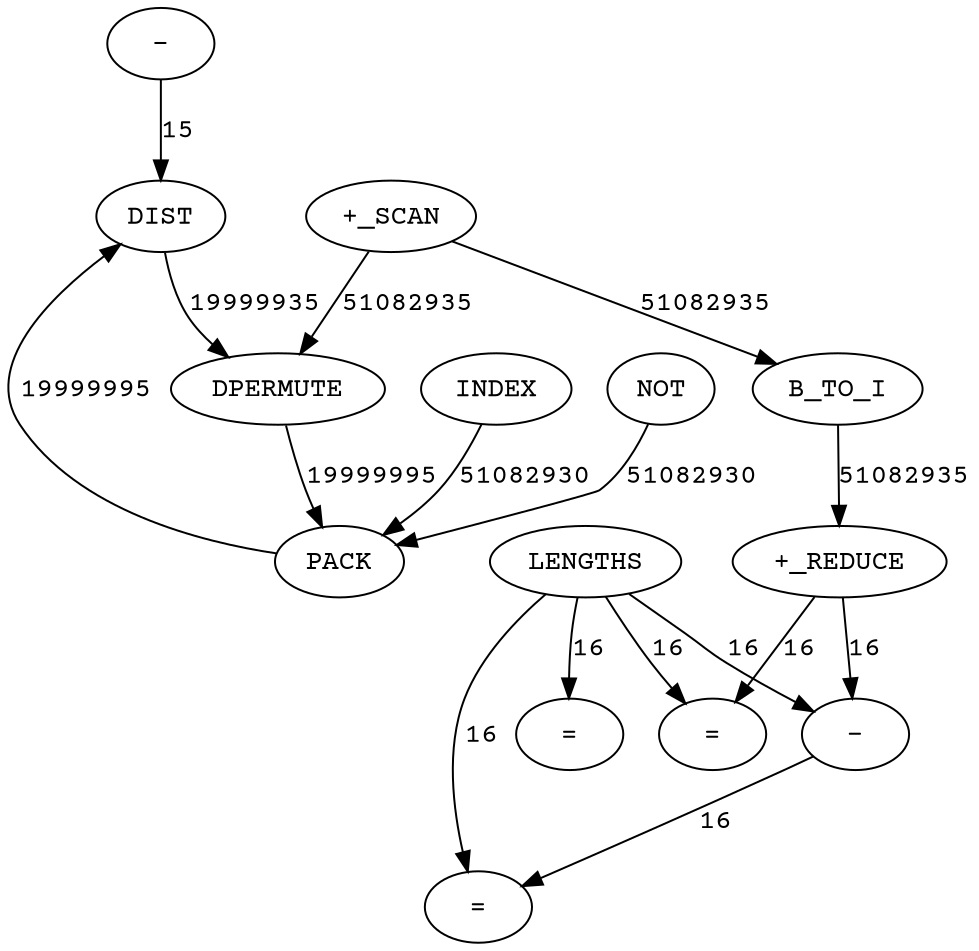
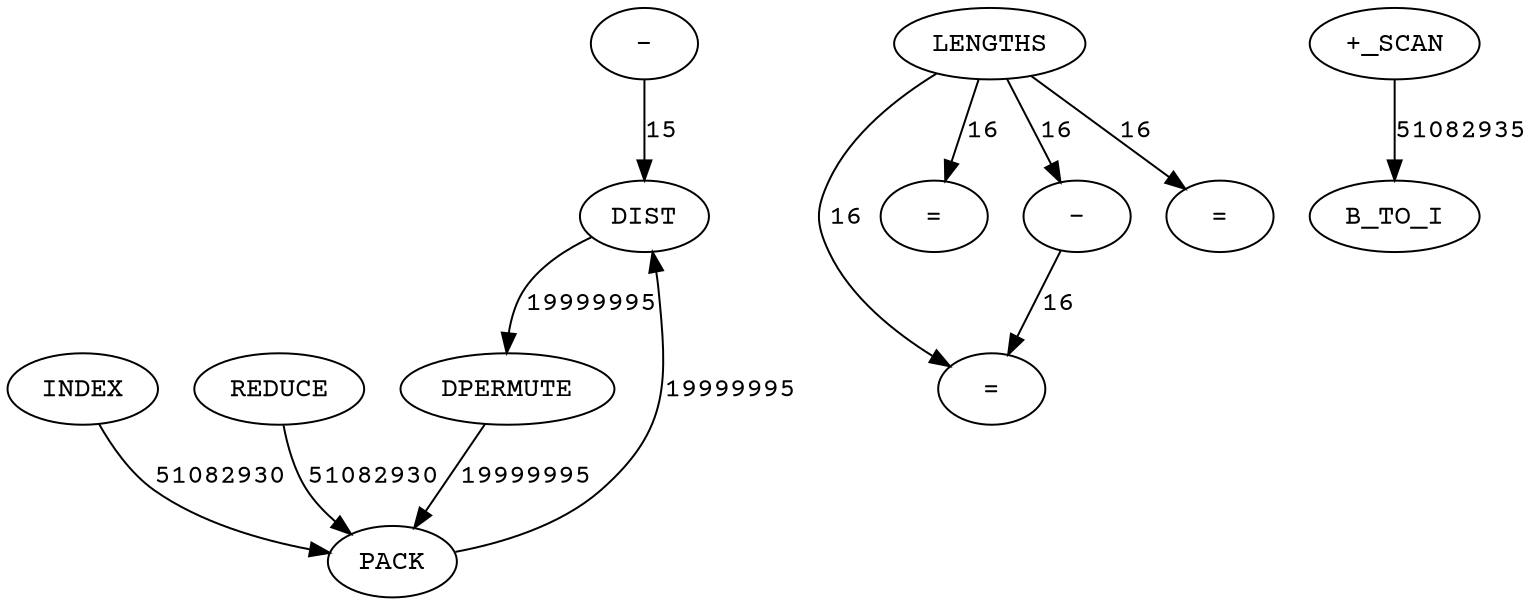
  digraph {
    fontname="Courier Prime"
    node [fontname="Courier Prime"]
    edge [cost=16 fontname="Courier Prime"]
    n1 [cost=3999 label=DIST]
    n2 [cost=187814967 label=DPERMUTE]
    n3 [cost=631484064 label=PACK]
    n4 [cost=2106 label="="]
    n5 [cost=15648 label=INDEX]
    n6 [cost=2663 label="="]
    n7 [cost=68898899 label=B_TO_I]
-   n8 [cost=33608366 label="+_REDUCE"]
    n9 [cost=119857896 label="+_SCAN"]
    n10 [cost=4686 label="-"]
    n11 [cost=26225 label=LENGTHS]
    n12 [cost=10618 label="="]
-   n13 [cost=1202880 label=NOT]
+   n13 [cost=1202880 label=REDUCE]
    n14 [cost=23352 label="-"]
-   n1 -> n2 [cost=19999995 label=19999935]
+   n1 -> n2 [cost=19999995 label=19999995]
    n2 -> n3 [cost=19999995 label=19999995]
    n3 -> n1 [cost=19999995 label=19999995]
    n5 -> n3 [cost=51082930 label=51082930]
-   n7 -> n8 [cost=51082935 label=51082935]
-   n8 -> n6 [label=16]
-   n8 -> n10 [label=16]
-   n9 -> n2 [cost=51082935 label=51082935]
    n9 -> n7 [cost=51082935 label=51082935]
    n10 -> n4 [label=16]
    n11 -> n4 [label=16]
    n11 -> n6 [label=16]
    n11 -> n10 [label=16]
    n11 -> n12 [label=16]
    n13 -> n3 [cost=51082930 label=51082930]
    n14 -> n1 [cost=15 label=15]
  }
